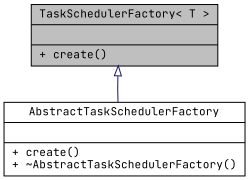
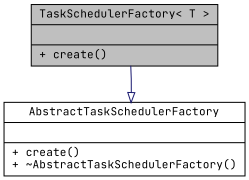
  digraph {
    fontname="JetBrains Mono"
    node [color=black fontname="JetBrains Mono" fontsize=11 shape=record style=filled]
    n1 [fillcolor=grey75 fontcolor=black height=0.2 label="{TaskSchedulerFactory\< T \>\n||+ create()\l}" width=0.4]
    n2 [fillcolor=white height=0.2 label="{AbstractTaskSchedulerFactory\n||+ create()\l+ ~AbstractTaskSchedulerFactory()\l}" width=0.4]
-   n1 -> n2 [arrowtail=onormal color=midnightblue dir=back fontname="JetBrains Mono" fontsize=11 labelfontname=Helvetica labelfontsize=11 style=solid]
+   n2 -> n1 [arrowtail=onormal color=midnightblue dir=back fontname="JetBrains Mono" fontsize=11 labelfontname=Helvetica labelfontsize=11 style=solid]
  }
